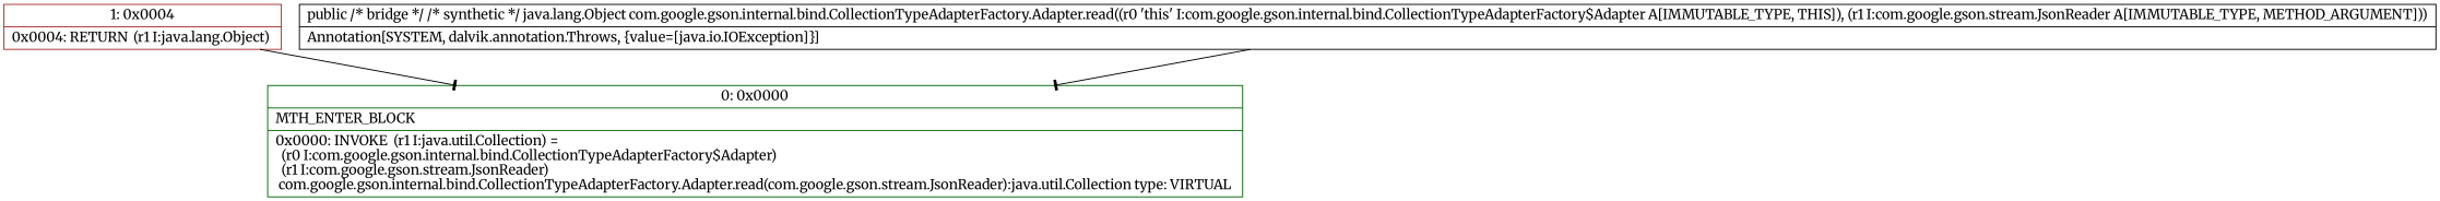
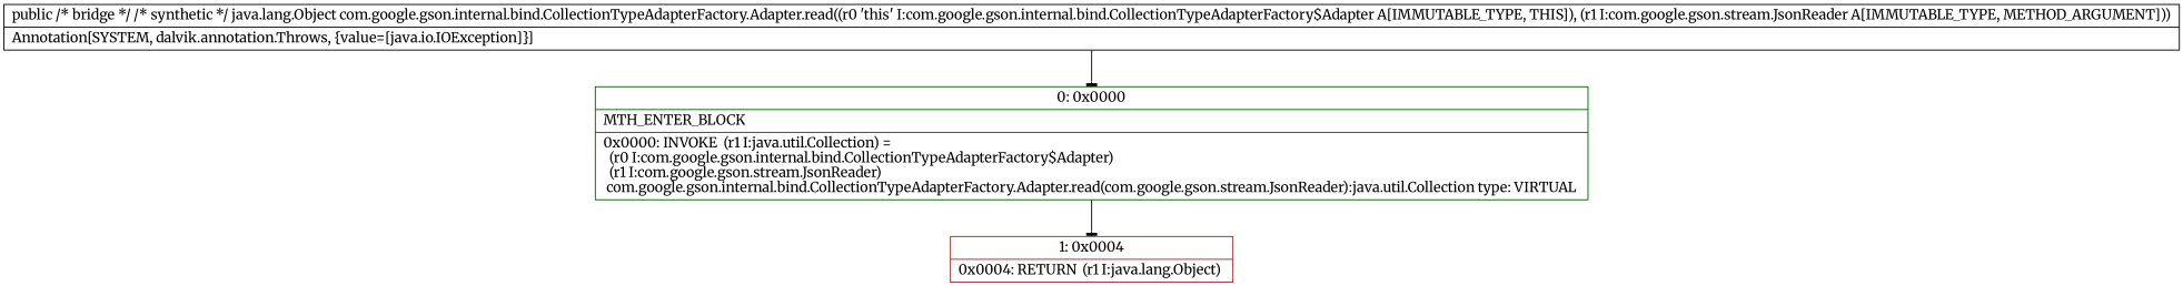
  digraph {
    fontname=Merriweather
    node [shape=record fontname=Merriweather]
    edge [arrowhead=tee fontname=Merriweather]
    n1 [label="{0\:\ 0x0000|MTH_ENTER_BLOCK\l|0x0000: INVOKE  (r1 I:java.util.Collection) = \l  (r0 I:com.google.gson.internal.bind.CollectionTypeAdapterFactory$Adapter)\l  (r1 I:com.google.gson.stream.JsonReader)\l com.google.gson.internal.bind.CollectionTypeAdapterFactory.Adapter.read(com.google.gson.stream.JsonReader):java.util.Collection type: VIRTUAL \l}" color=darkgreen]
    n2 [label="{1\:\ 0x0004|0x0004: RETURN  (r1 I:java.lang.Object) \l}" color=brown]
    n3 [label="{public \/* bridge *\/ \/* synthetic *\/ java.lang.Object com.google.gson.internal.bind.CollectionTypeAdapterFactory.Adapter.read((r0 'this' I:com.google.gson.internal.bind.CollectionTypeAdapterFactory$Adapter A[IMMUTABLE_TYPE, THIS]), (r1 I:com.google.gson.stream.JsonReader A[IMMUTABLE_TYPE, METHOD_ARGUMENT]))  | Annotation[SYSTEM, dalvik.annotation.Throws, \{value=[java.io.IOException]\}]\l}" color=black]
-   n2 -> n1
+   n1 -> n2
    n3 -> n1
  }
